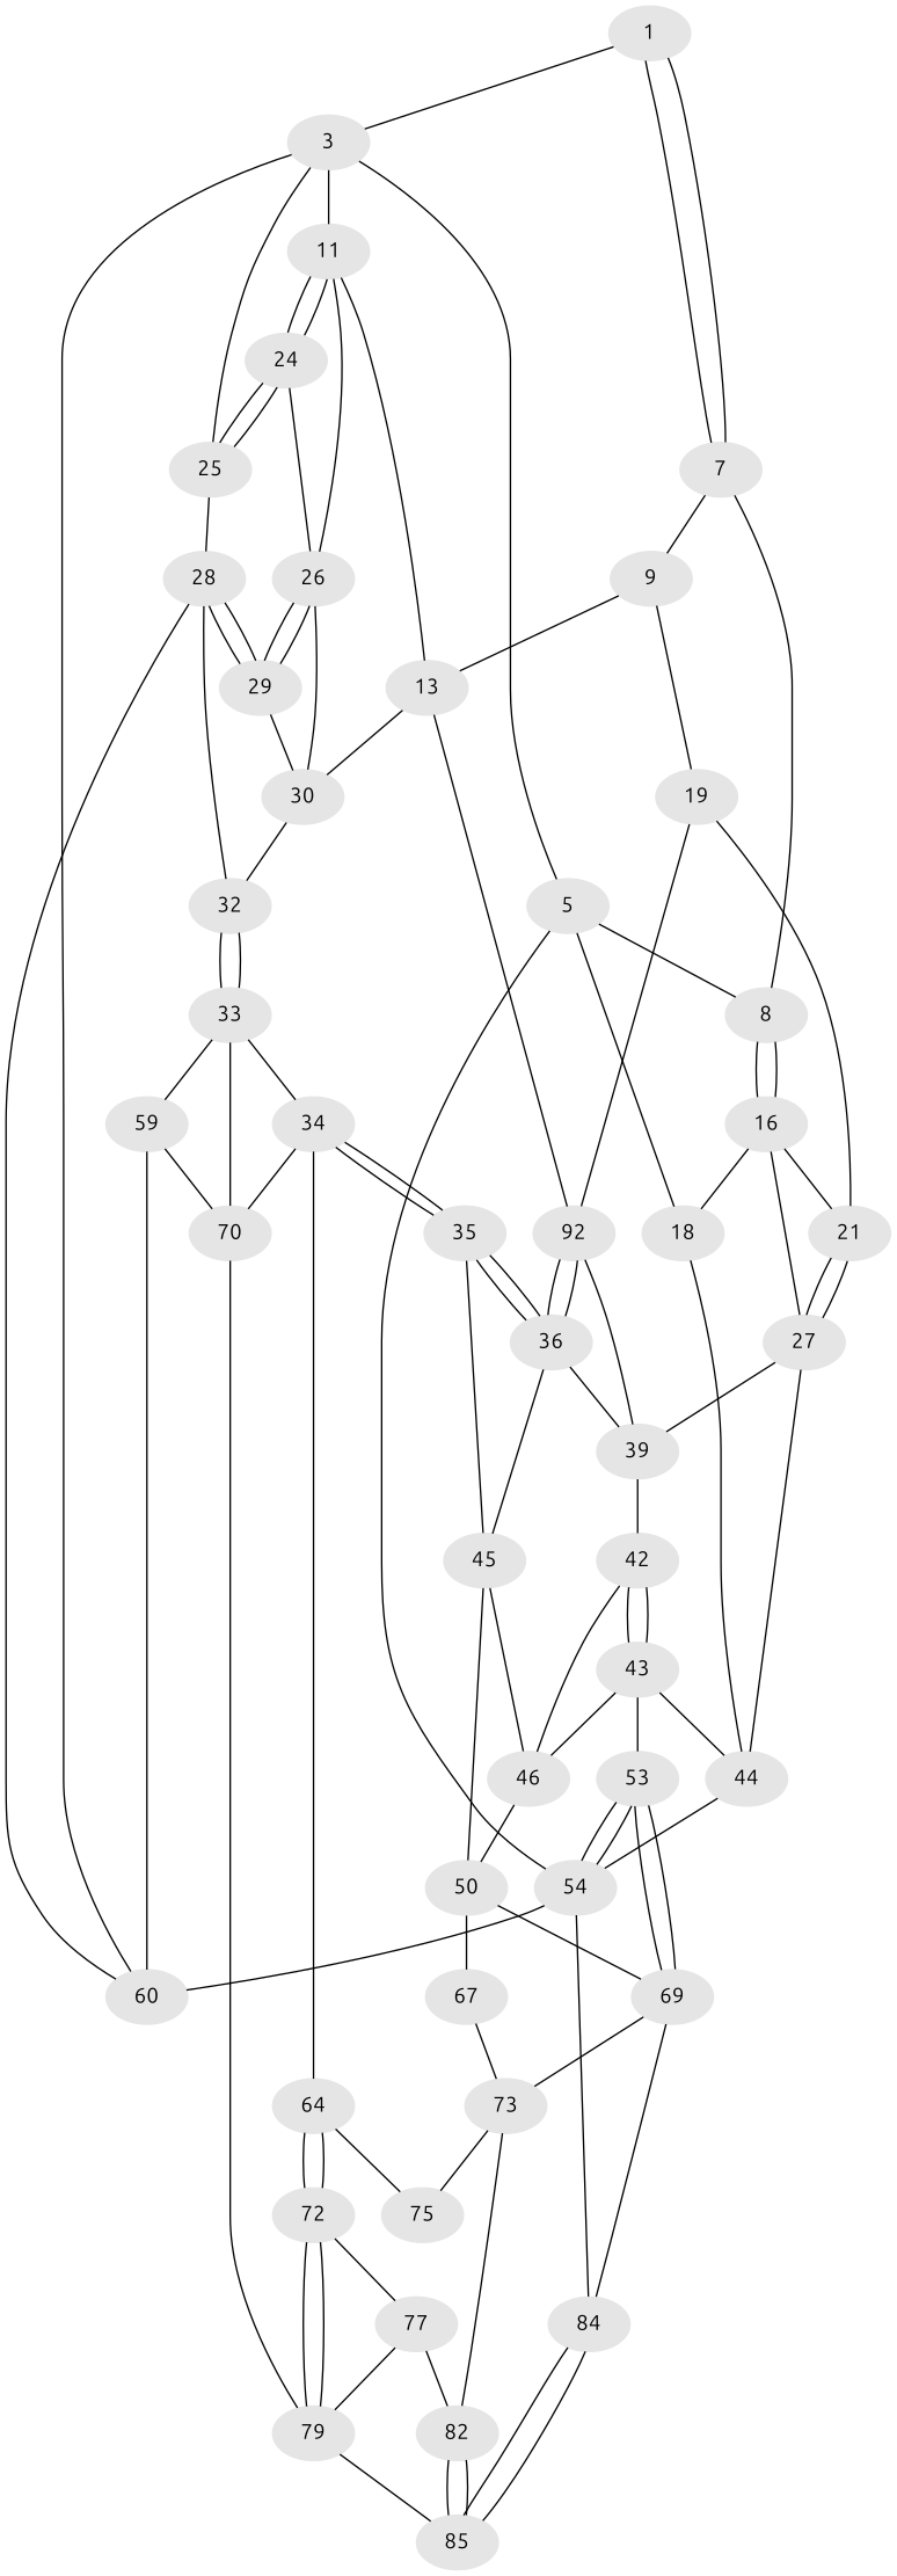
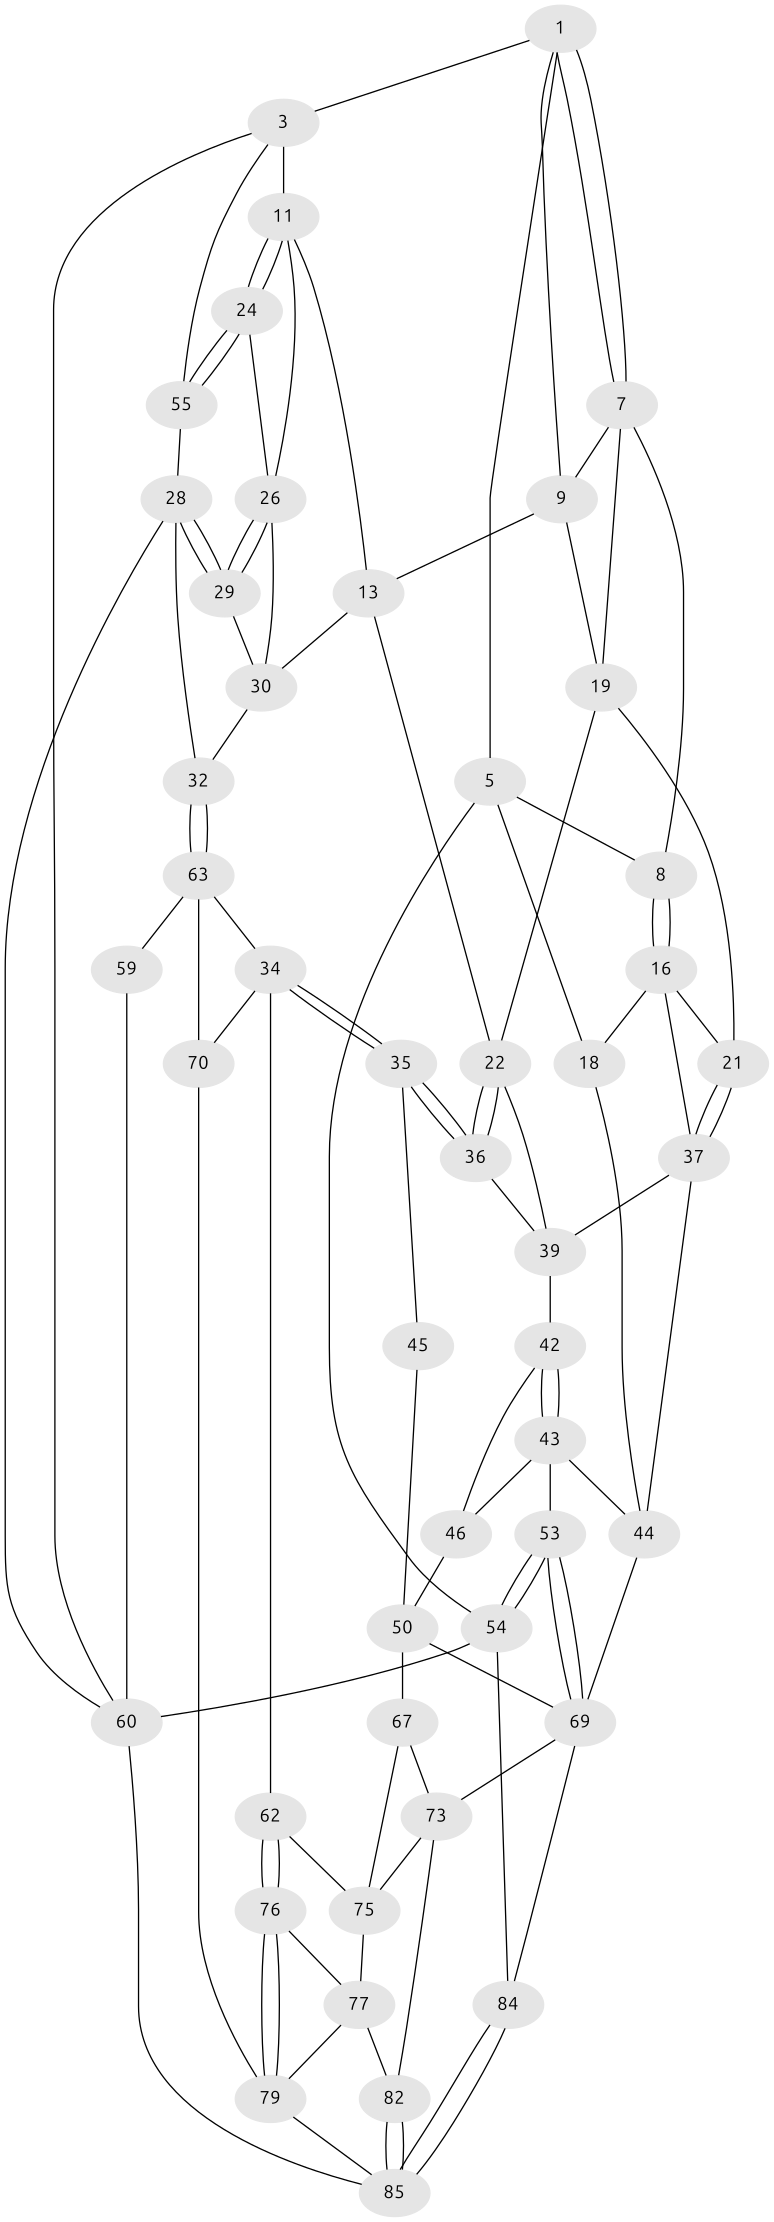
  graph {
    fontname=Ubuntu
    node [color=gray90 fontname=Ubuntu style=filled]
    edge [fontname=Ubuntu]
    1 [super="+2"]
    3 [super="+4"]
    7 [super="+10"]
    9 [super="+15"]
    5 [super="+6"]
    11 [super="+12"]
-   25
+   25 [label=55]
    60 [super="+62"]
    8
    19 [super="+20"]
    13 [super="+14"]
    18
    54 [super="+57"]
    24
    26 [super="+27"]
    28 [super="+55"]
    85 [super="+86"]
    16 [super="+17"]
    44 [super="+47"]
    84
-   22 [super="+23" label=92]
+   22 [super="+23"]
    21
-   37 [super="+38" label=27]
+   37 [super="+38"]
    30 [super="+31"]
    29
    36 [super="+41"]
    39 [super="+40"]
    32 [super="+56"]
    45 [super="+49"]
    42
-   33 [super="+58"]
+   33 [super="+58" label=63]
    34 [super="+63"]
    59 [super="+61"]
    70 [super="+71"]
    35 [super="+48"]
-   64 [super="+65"]
+   64 [super="+65" label=62]
    79 [super="+83"]
    75 [super="+78"]
-   76 [label=72]
+   76
    46 [super="+51"]
    50 [super="+68"]
    43 [super="+52"]
    53
    69 [super="+74"]
    67 [super="+72"]
    73 [super="+80"]
    77 [super="+81"]
    82
    1 -- 3
    1 -- 7
    1 -- 7
-   3 -- 5
+   1 -- 9
+   1 -- 5
    3 -- 11
    3 -- 25
    3 -- 60
    7 -- 9
    7 -- 8
+   7 -- 19
    9 -- 19
    9 -- 13
    5 -- 8
    5 -- 18
    5 -- 54
    11 -- 13
    11 -- 24
    11 -- 24
    11 -- 26
    25 -- 28
+   60 -- 85
    8 -- 16
    8 -- 16
    19 -- 22
    19 -- 21
    13 -- 22
    13 -- 30
    18 -- 44
    54 -- 60
    54 -- 84
    24 -- 25
    24 -- 25
    24 -- 26
    26 -- 30
    26 -- 29
    26 -- 29
    28 -- 60
    28 -- 29
    28 -- 29
    28 -- 32
    16 -- 18
    16 -- 21
    16 -- 37
-   44 -- 54
+   44 -- 69
    84 -- 85
    84 -- 85
    22 -- 36
    22 -- 36
    22 -- 39
    21 -- 37
    21 -- 37
    37 -- 44
    37 -- 39
    30 -- 32
    29 -- 30
    36 -- 39
-   36 -- 45
    39 -- 42
    32 -- 33
    32 -- 33
-   45 -- 46
    45 -- 50
    42 -- 46
    42 -- 43
    42 -- 43
    33 -- 34
    33 -- 59
    33 -- 70
    34 -- 70
    34 -- 35
    34 -- 35
    34 -- 64
    59 -- 60
-   59 -- 70
    70 -- 79
    35 -- 36
    35 -- 36
    35 -- 45
    64 -- 75
    64 -- 76
    64 -- 76
    79 -- 85
+   75 -- 77
    76 -- 79
    76 -- 79
    76 -- 77
    46 -- 50
    50 -- 69
    50 -- 67
    43 -- 44
    43 -- 46
    43 -- 53
    53 -- 54
    53 -- 54
    53 -- 69
    53 -- 69
    69 -- 84
    69 -- 73
+   67 -- 75
    67 -- 73
    73 -- 75
    73 -- 82
    77 -- 79
    77 -- 82
    82 -- 85
    82 -- 85
  }
